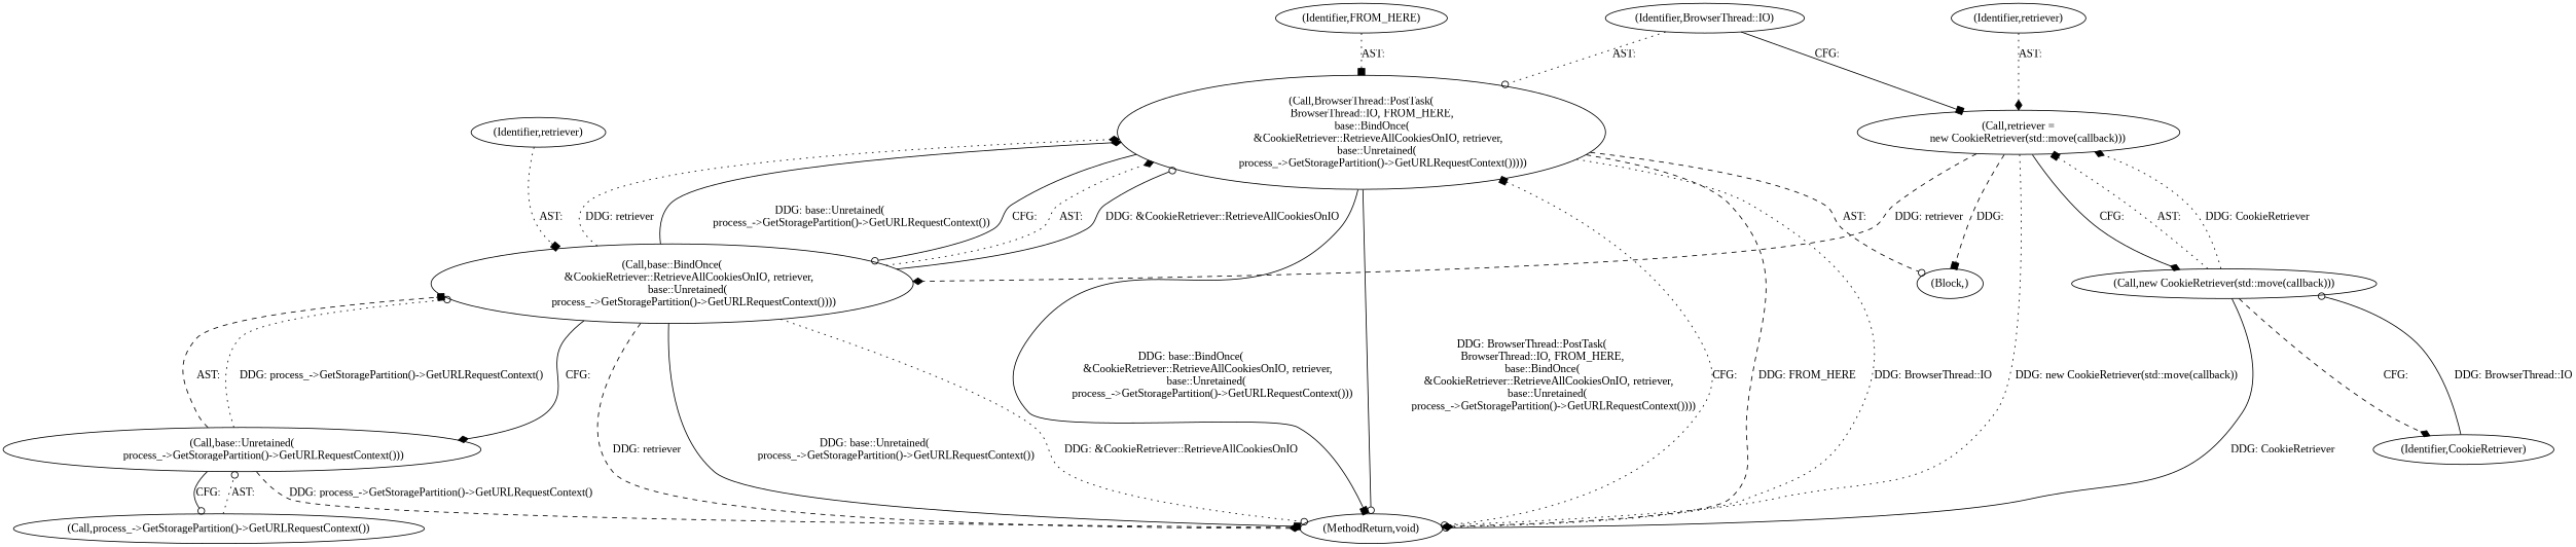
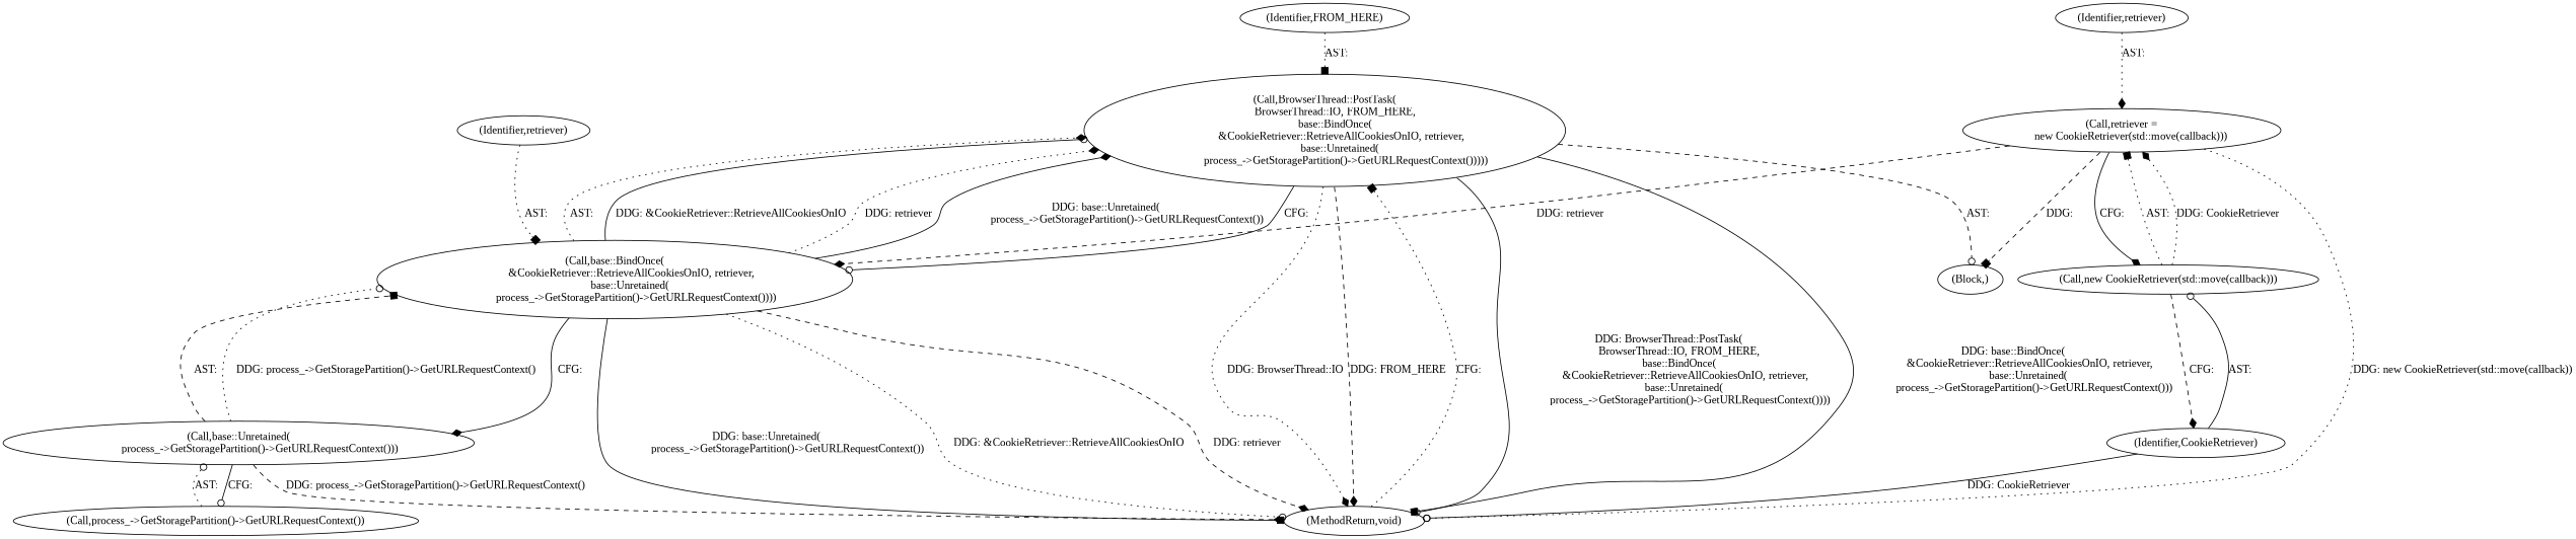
  digraph {
    fontname="Liberation Serif"
    node [fontname="Liberation Serif"]
    edge [arrowhead=diamond fontname="Liberation Serif" style=dotted]
    n1 [label="(Call,BrowserThread::PostTask(\n       BrowserThread::IO, FROM_HERE,\n       base::BindOnce(\n           &CookieRetriever::RetrieveAllCookiesOnIO, retriever,\n          base::Unretained(\n              process_->GetStoragePartition()->GetURLRequestContext()))))"]
    n2 [label="(Call,base::BindOnce(\n           &CookieRetriever::RetrieveAllCookiesOnIO, retriever,\n          base::Unretained(\n              process_->GetStoragePartition()->GetURLRequestContext())))"]
    n3 [label="(Block,)"]
    n4 [label="(MethodReturn,void)"]
    n5 [label="(Call,base::Unretained(\n              process_->GetStoragePartition()->GetURLRequestContext()))"]
    n6 [label="(Call,process_->GetStoragePartition()->GetURLRequestContext())"]
    n7 [label="(Call,retriever =\n      new CookieRetriever(std::move(callback)))"]
    n8 [label="(Call,new CookieRetriever(std::move(callback)))"]
    n9 [label="(Identifier,CookieRetriever)"]
-   n10 [label="(Identifier,BrowserThread::IO)"]
    n11 [label="(Identifier,retriever)"]
    n12 [label="(Identifier,FROM_HERE)"]
    n13 [label="(Identifier,retriever)"]
    n1 -> n2 [arrowhead=odot label="CFG: " style=solid]
    n1 -> n3 [arrowhead=odot label="AST: " style=dashed]
    n1 -> n4 [label="DDG: FROM_HERE" style=dashed]
    n1 -> n4 [arrowhead=box label="DDG: base::BindOnce(\n           &CookieRetriever::RetrieveAllCookiesOnIO, retriever,\n          base::Unretained(\n              process_->GetStoragePartition()->GetURLRequestContext()))" style=solid]
    n1 -> n4 [arrowhead=odot label="DDG: BrowserThread::PostTask(\n       BrowserThread::IO, FROM_HERE,\n       base::BindOnce(\n           &CookieRetriever::RetrieveAllCookiesOnIO, retriever,\n          base::Unretained(\n              process_->GetStoragePartition()->GetURLRequestContext())))" style=solid]
    n1 -> n4 [label="DDG: BrowserThread::IO"]
    n2 -> n1 [label="AST: "]
    n2 -> n1 [arrowhead=odot label="DDG: &CookieRetriever::RetrieveAllCookiesOnIO" style=solid]
    n2 -> n1 [label="DDG: retriever"]
    n2 -> n1 [label="DDG: base::Unretained(\n              process_->GetStoragePartition()->GetURLRequestContext())" style=solid]
    n2 -> n4 [arrowhead=box label="DDG: base::Unretained(\n              process_->GetStoragePartition()->GetURLRequestContext())" style=solid]
    n2 -> n4 [arrowhead=odot label="DDG: &CookieRetriever::RetrieveAllCookiesOnIO"]
    n2 -> n4 [label="DDG: retriever" style=dashed]
    n2 -> n5 [label="CFG: " style=solid]
    n4 -> n1 [arrowhead=box label="CFG: "]
    n5 -> n2 [arrowhead=box label="AST: " style=dashed]
    n5 -> n2 [arrowhead=odot label="DDG: process_->GetStoragePartition()->GetURLRequestContext()"]
    n5 -> n4 [label="DDG: process_->GetStoragePartition()->GetURLRequestContext()" style=dashed]
    n5 -> n6 [arrowhead=odot label="CFG: " style=solid]
    n6 -> n5 [arrowhead=odot label="AST: "]
    n7 -> n2 [label="DDG: retriever" style=dashed]
    n7 -> n3 [arrowhead=box label="DDG: " style=dashed]
    n7 -> n4 [arrowhead=odot label="DDG: new CookieRetriever(std::move(callback))"]
    n7 -> n8 [label="CFG: " style=solid]
-   n8 -> n4 [arrowhead=odot label="DDG: CookieRetriever" style=solid]
+   n9 -> n4 [arrowhead=odot label="DDG: CookieRetriever" style=solid]
    n8 -> n7 [arrowhead=box label="AST: "]
    n8 -> n7 [label="DDG: CookieRetriever"]
    n8 -> n9 [label="CFG: " style=dashed]
-   n9 -> n8 [arrowhead=odot label="DDG: BrowserThread::IO" style=solid]
-   n10 -> n1 [arrowhead=odot label="AST: "]
-   n10 -> n7 [arrowhead=box label="CFG: " style=solid]
+   n9 -> n8 [arrowhead=odot label="AST: " style=solid]
    n11 -> n7 [label="AST: "]
    n12 -> n1 [arrowhead=box label="AST: "]
    n13 -> n2 [arrowhead=box label="AST: "]
  }
